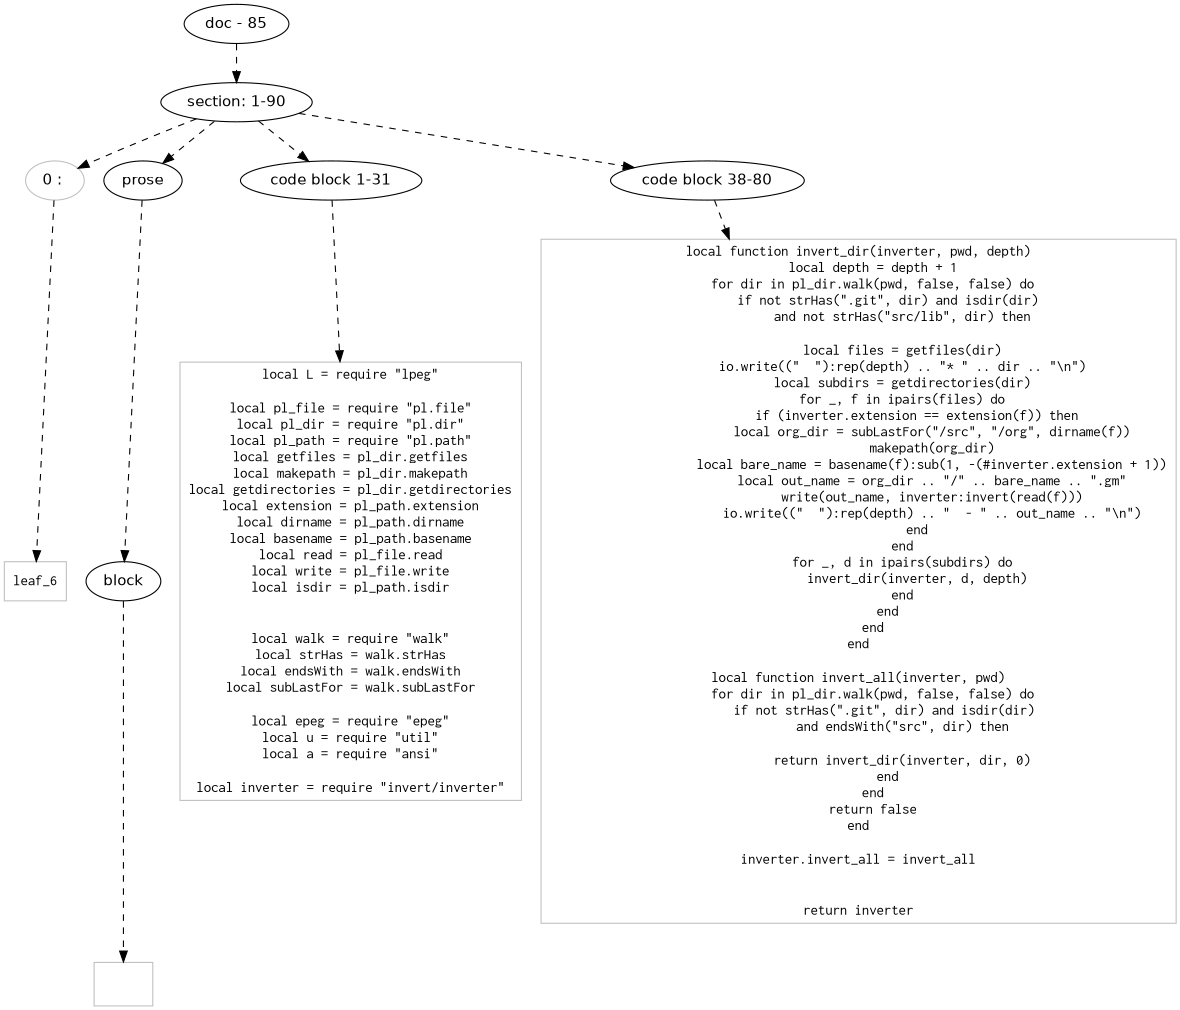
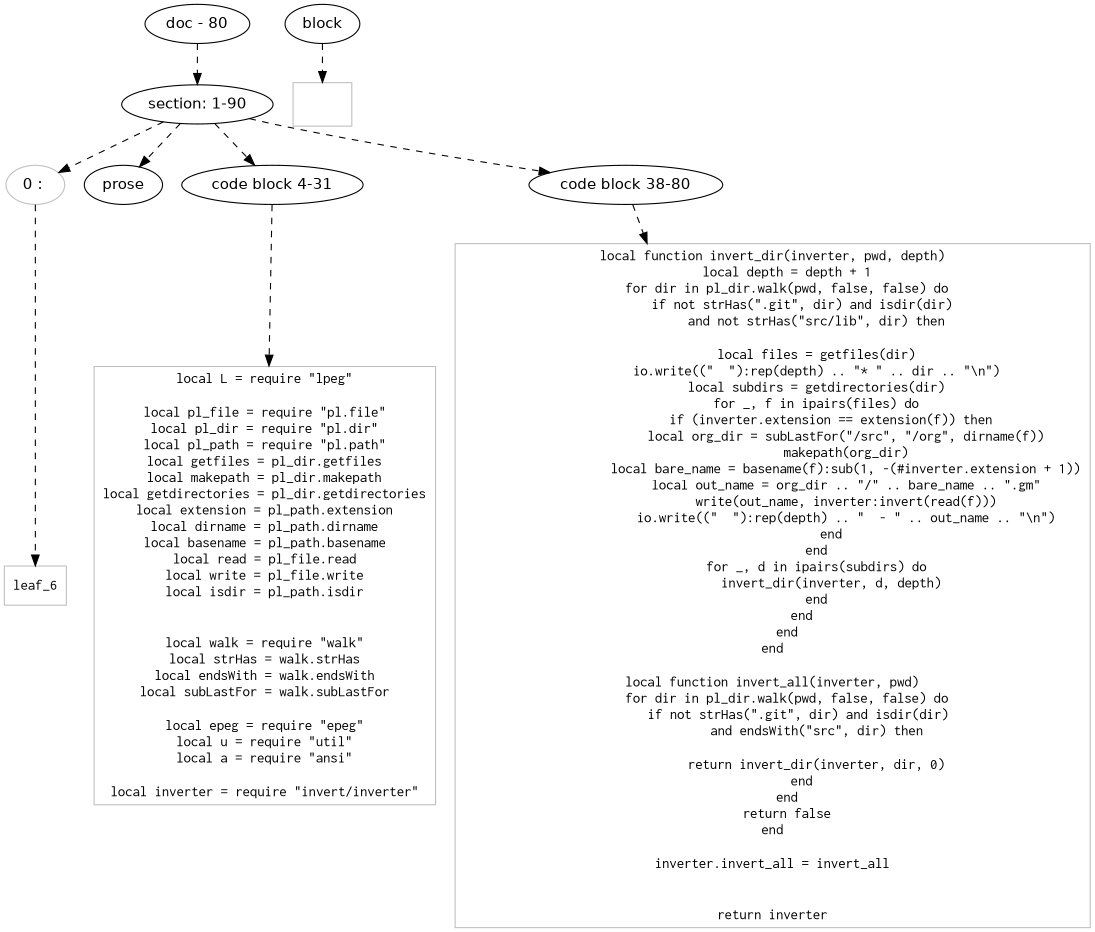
  digraph {
    node [fontname=Helvetica]
    edge [style=dashed]
    n1 [label="section: 1-90"]
    n2 [color=Gray label="0 : "]
    n3 [label=prose]
-   n4 [label="code block 1-31"]
+   n4 [label="code block 4-31"]
    n5 [label="code block 38-80"]
    n6 [label=block]
    leaf_6 [color=Gray fontname=Inconsolata shape=rectangle]
    n8 [color=Gray fontname=Inconsolata label="local L = require \"lpeg\"\n\nlocal pl_file = require \"pl.file\"\nlocal pl_dir = require \"pl.dir\"\nlocal pl_path = require \"pl.path\"\nlocal getfiles = pl_dir.getfiles\nlocal makepath = pl_dir.makepath\nlocal getdirectories = pl_dir.getdirectories\nlocal extension = pl_path.extension\nlocal dirname = pl_path.dirname\nlocal basename = pl_path.basename\nlocal read = pl_file.read\nlocal write = pl_file.write\nlocal isdir = pl_path.isdir\n\n\nlocal walk = require \"walk\"\nlocal strHas = walk.strHas\nlocal endsWith = walk.endsWith\nlocal subLastFor = walk.subLastFor\n\nlocal epeg = require \"epeg\"\nlocal u = require \"util\"\nlocal a = require \"ansi\"\n\nlocal inverter = require \"invert/inverter\"" shape=rectangle]
    n9 [color=Gray fontname=Inconsolata label="local function invert_dir(inverter, pwd, depth)\n    local depth = depth + 1\n    for dir in pl_dir.walk(pwd, false, false) do\n        if not strHas(\".git\", dir) and isdir(dir)\n            and not strHas(\"src/lib\", dir) then\n\n            local files = getfiles(dir)\n            io.write((\"  \"):rep(depth) .. \"* \" .. dir .. \"\\n\")\n            local subdirs = getdirectories(dir)\n            for _, f in ipairs(files) do\n                if (inverter.extension == extension(f)) then\n                    local org_dir = subLastFor(\"/src\", \"/org\", dirname(f))\n                    makepath(org_dir)\n                    local bare_name = basename(f):sub(1, -(#inverter.extension + 1))\n                    local out_name = org_dir .. \"/\" .. bare_name .. \".gm\"\n                    write(out_name, inverter:invert(read(f)))\n                    io.write((\"  \"):rep(depth) .. \"  - \" .. out_name .. \"\\n\")\n                end\n            end\n            for _, d in ipairs(subdirs) do\n                invert_dir(inverter, d, depth)\n            end\n        end\n    end\nend\n\nlocal function invert_all(inverter, pwd)\n    for dir in pl_dir.walk(pwd, false, false) do\n        if not strHas(\".git\", dir) and isdir(dir) \n            and endsWith(\"src\", dir) then\n\n            return invert_dir(inverter, dir, 0)\n        end\n    end\n    return false\nend\n\ninverter.invert_all = invert_all\n\n\nreturn inverter" shape=rectangle]
    n10 [color=Gray fontname=Inconsolata label="\n\n" shape=rectangle]
-   n11 [label="doc - 85"]
+   n11 [label="doc - 80"]
    subgraph sub_1 {
      rank=same
      n1
    }
    subgraph sub_2 {
      rank=same
      n2
      n3
      n4
      n5
    }
    subgraph sub_3 {
      rank=same
      n6
    }
    n1 -> n2
    n1 -> n3
    n1 -> n4
    n1 -> n5
    n2 -> leaf_6
-   n3 -> n6
    n4 -> n8
    n5 -> n9
    n6 -> n10
    n11 -> n1
  }
